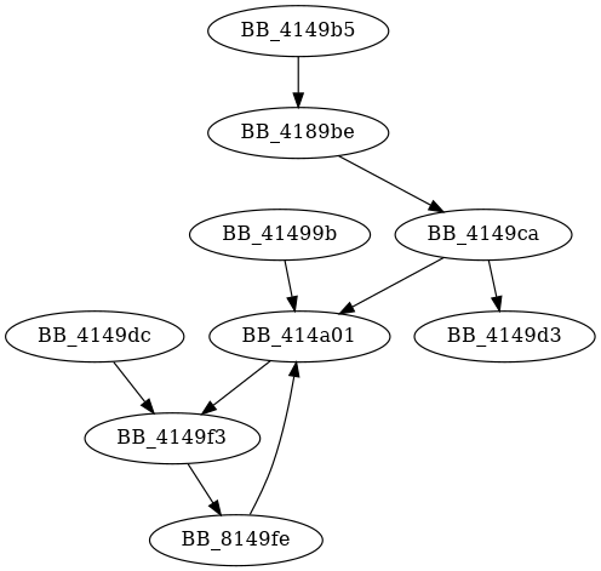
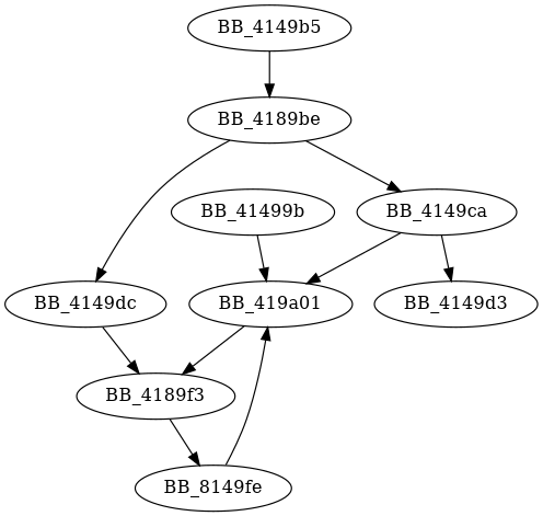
  digraph {
    BB_41499b
-   BB_414a01
+   BB_414a01 [label=BB_419a01]
    n3 [label=BB_4189be]
    BB_4149b5
-   BB_4149f3
+   BB_4149f3 [label=BB_4189f3]
    BB_4149dc
    BB_4149ca
    BB_4149d3
    n9 [label=BB_8149fe]
    BB_41499b -> BB_414a01
    BB_414a01 -> BB_4149f3
+   n3 -> BB_4149dc
    n3 -> BB_4149ca
    BB_4149b5 -> n3
    BB_4149f3 -> n9
    BB_4149dc -> BB_4149f3
    BB_4149ca -> BB_414a01
    BB_4149ca -> BB_4149d3
    n9 -> BB_414a01
  }
